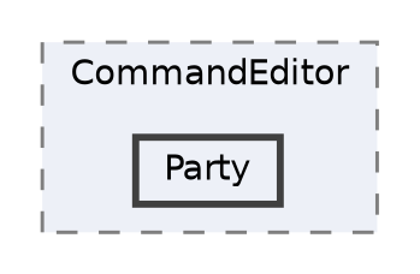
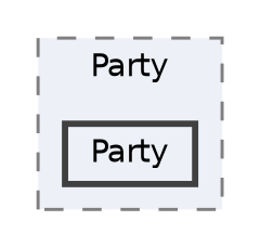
  digraph {
    compound=true
    fontname="DejaVu Sans"
    n1 [color=grey25 fillcolor="#edf0f7" fontname="DejaVu Sans" fontsize=10 height=0.2 label=Party shape=box style="filled,bold" width=0.4]
    subgraph cluster_1 {
      bgcolor="#edf0f7"
      fontsize=10
-     label=CommandEditor
+     label=Party
      pencolor=grey50
      style="filled,dashed"
      n1
    }
  }
